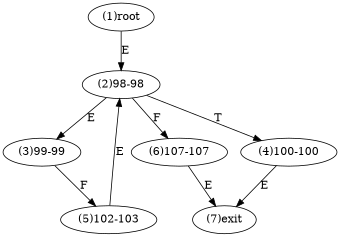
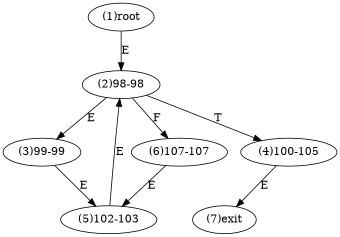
  digraph {
    n1 [label="(1)root"]
    n2 [label="(2)98-98"]
    n3 [label="(3)99-99"]
    n4 [label="(6)107-107"]
-   n5 [label="(4)100-100"]
+   n5 [label="(4)100-105"]
    n6 [label="(5)102-103"]
    n7 [label="(7)exit"]
    n1 -> n2 [label=E]
    n2 -> n3 [label=E]
    n2 -> n4 [label=F]
    n2 -> n5 [label=T]
-   n3 -> n6 [label=F]
-   n4 -> n7 [label=E]
+   n3 -> n6 [label=E]
+   n4 -> n6 [label=E]
    n5 -> n7 [label=E]
    n6 -> n2 [label=E]
  }
